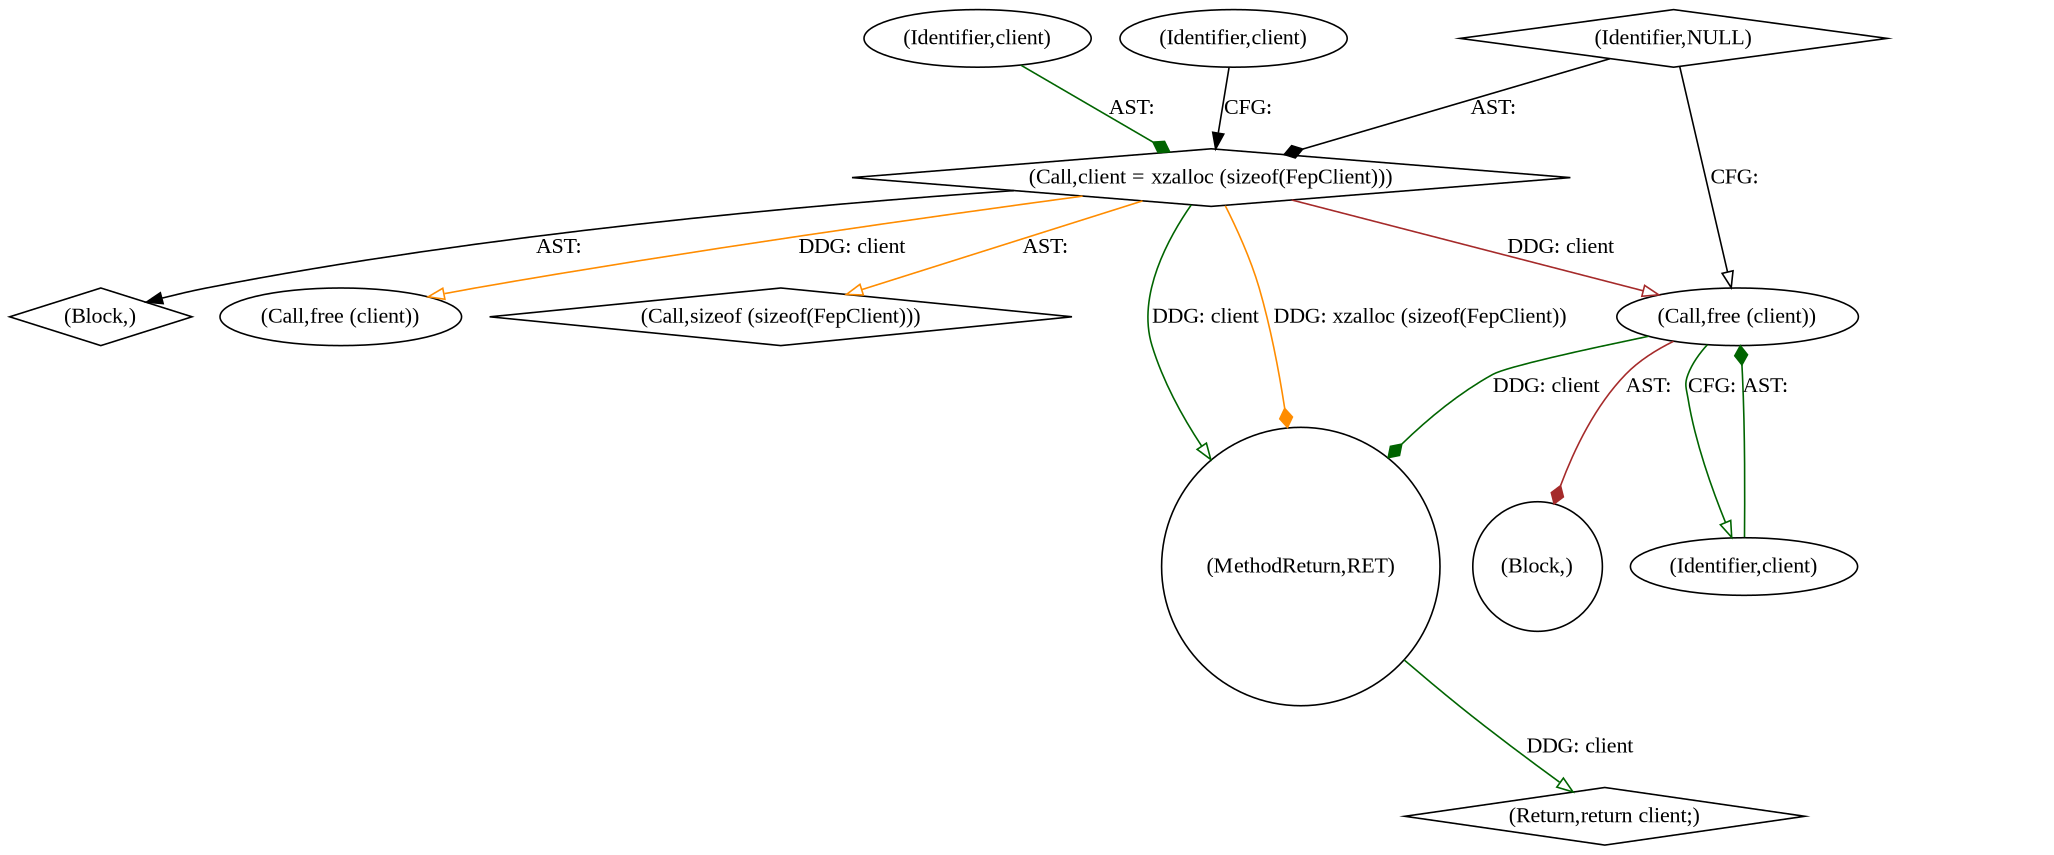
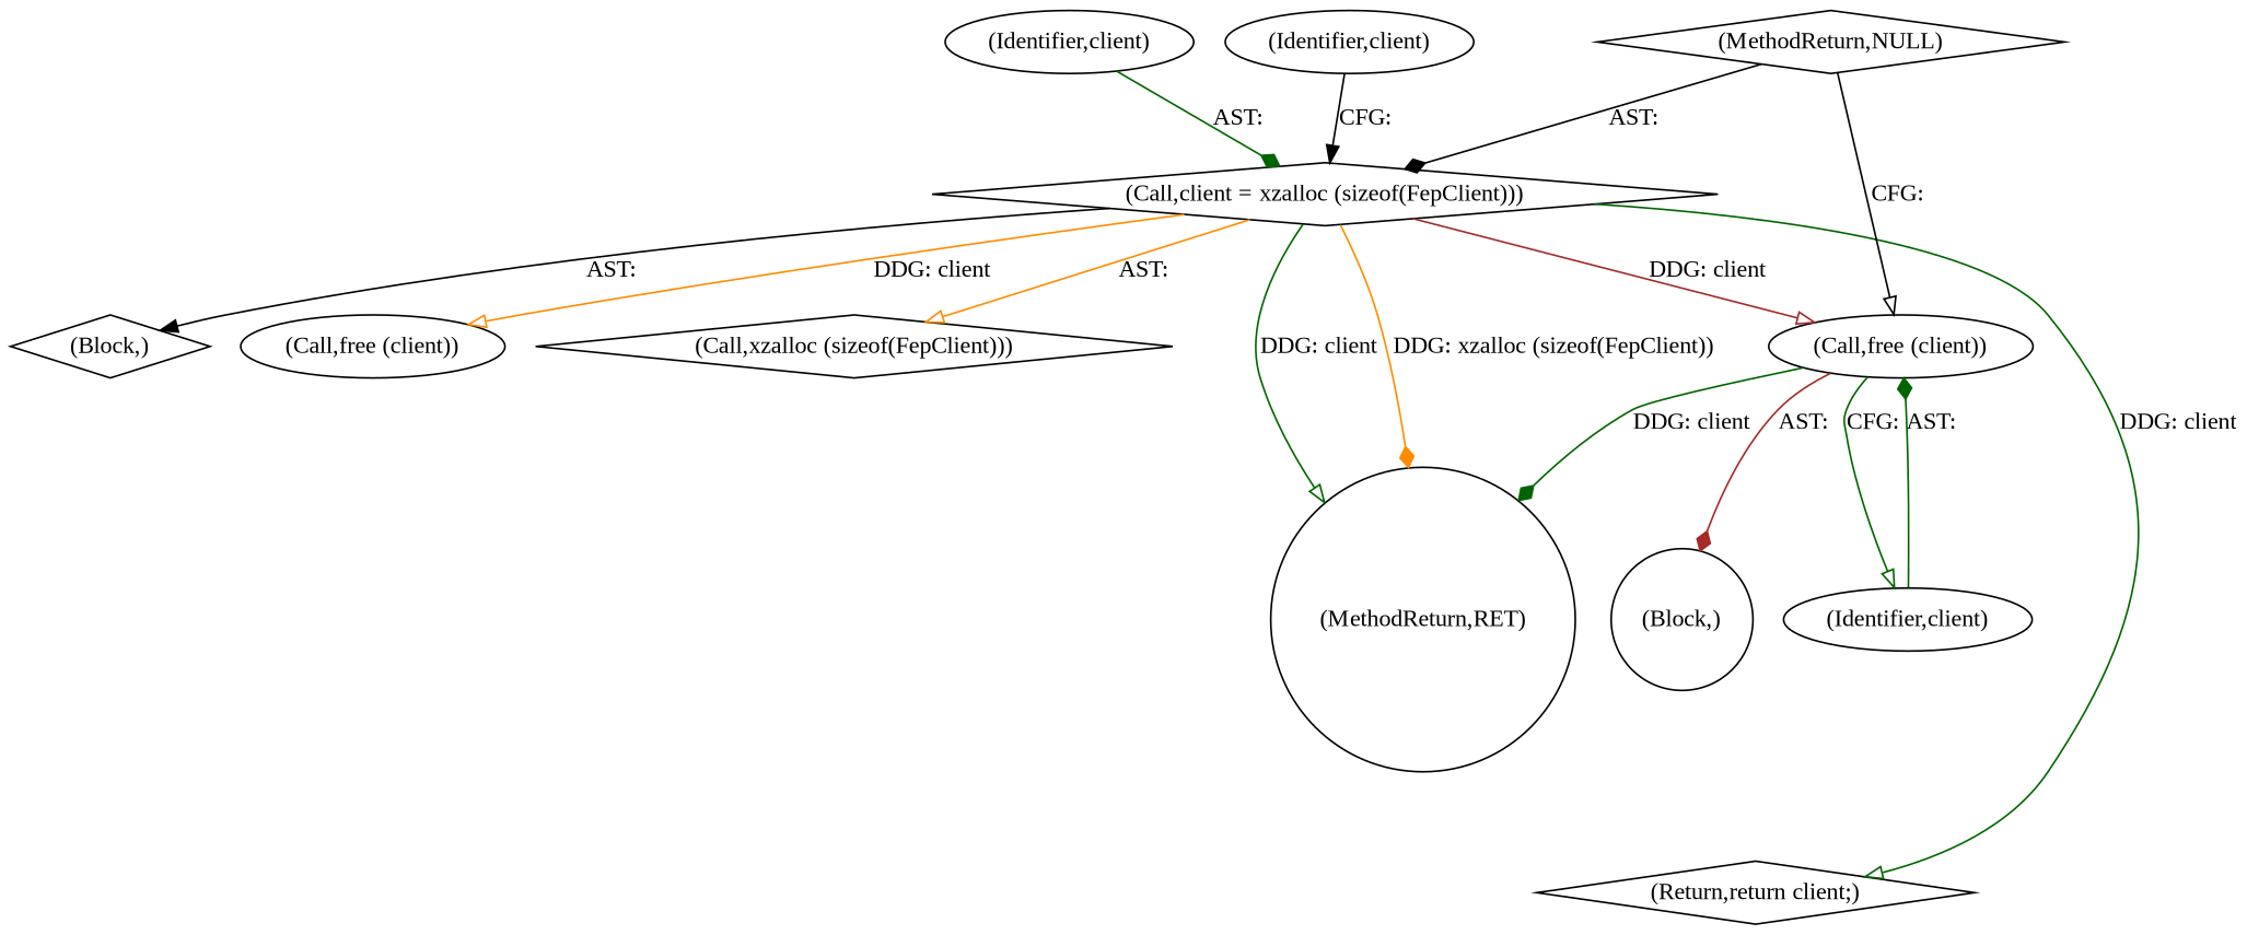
  digraph {
    fontname="Liberation Serif"
    node [fontname="Liberation Serif" shape=ellipse]
    edge [arrowhead=onormal color=darkgreen fontname="Liberation Serif"]
    n1 [label="(Call,free (client))"]
    n2 [label="(Block,)" shape=circle]
    n3 [label="(Identifier,client)"]
    n4 [label="(MethodReturn,RET)" shape=circle]
    n5 [label="(Call,client = xzalloc (sizeof(FepClient)))" shape=diamond]
    n6 [label="(Block,)" shape=diamond]
    n7 [label="(Call,free (client))"]
-   n8 [label="(Call,sizeof (sizeof(FepClient)))" shape=diamond]
+   n8 [label="(Call,xzalloc (sizeof(FepClient)))" shape=diamond]
    n9 [label="(Return,return client;)" shape=diamond]
    n10 [label="(Identifier,client)"]
    n11 [label="(Identifier,client)"]
-   n12 [label="(Identifier,NULL)" shape=diamond]
+   n12 [label="(MethodReturn,NULL)" shape=diamond]
    n1 -> n2 [arrowhead=diamond color=brown label="AST: "]
    n1 -> n3 [label="CFG: "]
    n1 -> n4 [arrowhead=diamond label="DDG: client"]
    n3 -> n1 [arrowhead=diamond label="AST: "]
    n5 -> n1 [color=brown label="DDG: client"]
    n5 -> n4 [label="DDG: client"]
    n5 -> n4 [arrowhead=diamond color=darkorange label="DDG: xzalloc (sizeof(FepClient))"]
    n5 -> n6 [arrowhead=normal color=black label="AST: "]
    n5 -> n7 [color=darkorange label="DDG: client"]
    n5 -> n8 [color=darkorange label="AST: "]
-   n4 -> n9 [label="DDG: client"]
+   n5 -> n9 [label="DDG: client"]
    n10 -> n5 [arrowhead=normal color=black label="CFG: "]
    n11 -> n5 [arrowhead=diamond label="AST: "]
    n12 -> n1 [color=black label="CFG: "]
    n12 -> n5 [arrowhead=diamond color=black label="AST: "]
  }
